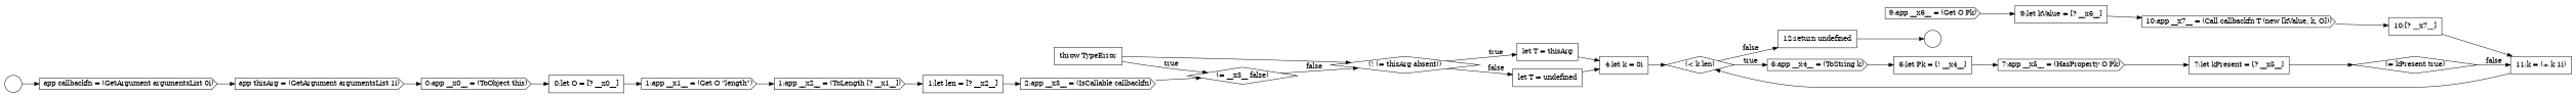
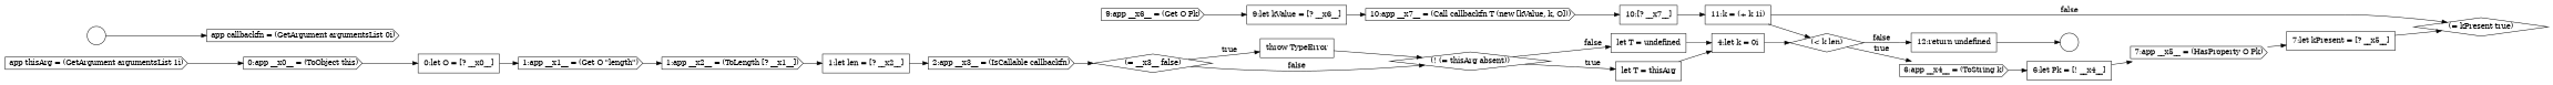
  digraph {
    rankdir=LR
    node [color=black fillcolor=white shape=none style=filled]
    edge [color=black]
    n1 [label=<<font color="black">2:app __x3__ = (IsCallable callbackfn)</font>> shape=cds]
    n2 [label=<<font color="black">(= __x3__ false)</font>> shape=diamond]
    n3 [label=<<font color="black">(! (= thisArg absent))</font>> shape=diamond]
    n4 [label=<<font color="black">     <table border="0" cellborder="1" cellspacing="0" cellpadding="10">       <tr><td align="left">throw TypeError</td></tr>     </table>   </font>> margin=0]
    n5 [label=<<font color="black">     <table border="0" cellborder="1" cellspacing="0" cellpadding="10">       <tr><td align="left">let T = thisArg</td></tr>     </table>   </font>> margin=0]
    n6 [label=<<font color="black">     <table border="0" cellborder="1" cellspacing="0" cellpadding="10">       <tr><td align="left">4:let k = 0i</td></tr>     </table>   </font>> margin=0]
    n7 [label=<<font color="black">(&lt; k len)</font>> shape=diamond]
    n8 [label=<<font color="black">     <table border="0" cellborder="1" cellspacing="0" cellpadding="10">       <tr><td align="left">9:let kValue = [? __x6__]</td></tr>     </table>   </font>> margin=0]
    n9 [label=<<font color="black">10:app __x7__ = (Call callbackfn T (new [kValue, k, O]))</font>> shape=cds]
    n10 [label=<<font color="black">     <table border="0" cellborder="1" cellspacing="0" cellpadding="10">       <tr><td align="left">10:[? __x7__]</td></tr>     </table>   </font>> margin=0]
    n11 [label=<<font color="black">app thisArg = (GetArgument argumentsList 1i)</font>> shape=cds]
    n12 [label=<<font color="black">0:app __x0__ = (ToObject this)</font>> shape=cds]
    n13 [label=<<font color="black">     <table border="0" cellborder="1" cellspacing="0" cellpadding="10">       <tr><td align="left">0:let O = [? __x0__]</td></tr>     </table>   </font>> margin=0]
    n14 [label=<<font color="black">     <table border="0" cellborder="1" cellspacing="0" cellpadding="10">       <tr><td align="left">7:let kPresent = [? __x5__]</td></tr>     </table>   </font>> margin=0]
    n15 [label=<<font color="black">(= kPresent true)</font>> shape=diamond]
    n16 [label=<<font color="black">     <table border="0" cellborder="1" cellspacing="0" cellpadding="10">       <tr><td align="left">11:k = (+ k 1i)</td></tr>     </table>   </font>> margin=0]
    n17 [label=<<font color="black">     <table border="0" cellborder="1" cellspacing="0" cellpadding="10">       <tr><td align="left">12:return undefined</td></tr>     </table>   </font>> margin=0]
    n18 [label=<<font color="black">6:app __x4__ = (ToString k)</font>> shape=cds]
    n19 [label=" " shape=circle]
    n20 [label=<<font color="black">     <table border="0" cellborder="1" cellspacing="0" cellpadding="10">       <tr><td align="left">6:let Pk = [! __x4__]</td></tr>     </table>   </font>> margin=0]
    n21 [label=<<font color="black">     <table border="0" cellborder="1" cellspacing="0" cellpadding="10">       <tr><td align="left">let T = undefined</td></tr>     </table>   </font>> margin=0]
    n22 [label=<<font color="black">1:app __x1__ = (Get O &quot;length&quot;)</font>> shape=cds]
    n23 [label=<<font color="black">1:app __x2__ = (ToLength [? __x1__])</font>> shape=cds]
    n24 [label=<<font color="black">     <table border="0" cellborder="1" cellspacing="0" cellpadding="10">       <tr><td align="left">1:let len = [? __x2__]</td></tr>     </table>   </font>> margin=0]
    n25 [label=<<font color="black">9:app __x6__ = (Get O Pk)</font>> shape=cds]
    n26 [label=<<font color="black">7:app __x5__ = (HasProperty O Pk)</font>> shape=cds]
    n27 [label=" " shape=circle]
    n28 [label=<<font color="black">app callbackfn = (GetArgument argumentsList 0i)</font>> shape=cds]
    n1 -> n2
    n2 -> n3 [label=<<font color="black">false</font>>]
-   n4 -> n2 [label=<<font color="black">true</font>>]
+   n2 -> n4 [label=<<font color="black">true</font>>]
    n3 -> n5 [label=<<font color="black">true</font>>]
    n3 -> n21 [label=<<font color="black">false</font>>]
    n4 -> n3
    n5 -> n6
    n6 -> n7
    n7 -> n17 [label=<<font color="black">false</font>>]
    n7 -> n18 [label=<<font color="black">true</font>>]
    n8 -> n9
    n9 -> n10
    n10 -> n16
    n11 -> n12
    n12 -> n13
    n13 -> n22
    n14 -> n15
-   n15 -> n16 [label=<<font color="black">false</font>>]
+   n16 -> n15 [label=<<font color="black">false</font>>]
    n16 -> n7
    n17 -> n19
    n18 -> n20
    n20 -> n26
    n21 -> n6
    n22 -> n23
    n23 -> n24
    n24 -> n1
    n25 -> n8
    n26 -> n14
    n27 -> n28
-   n28 -> n11
  }
